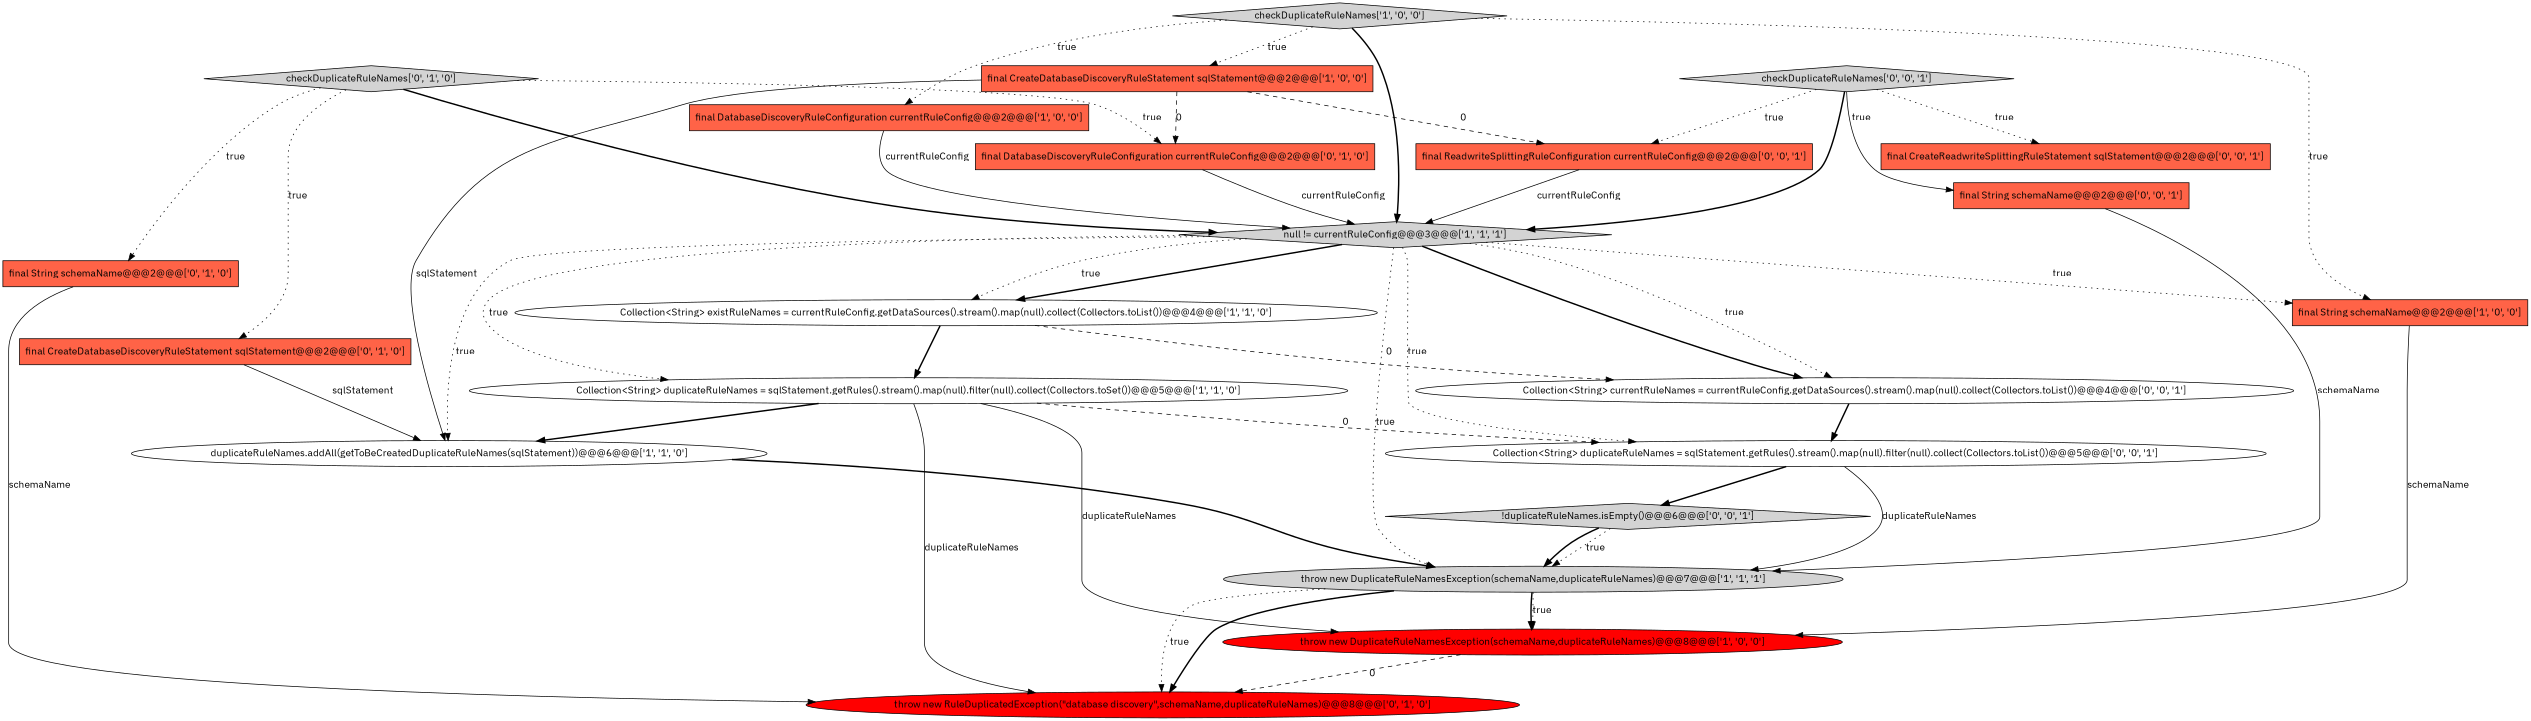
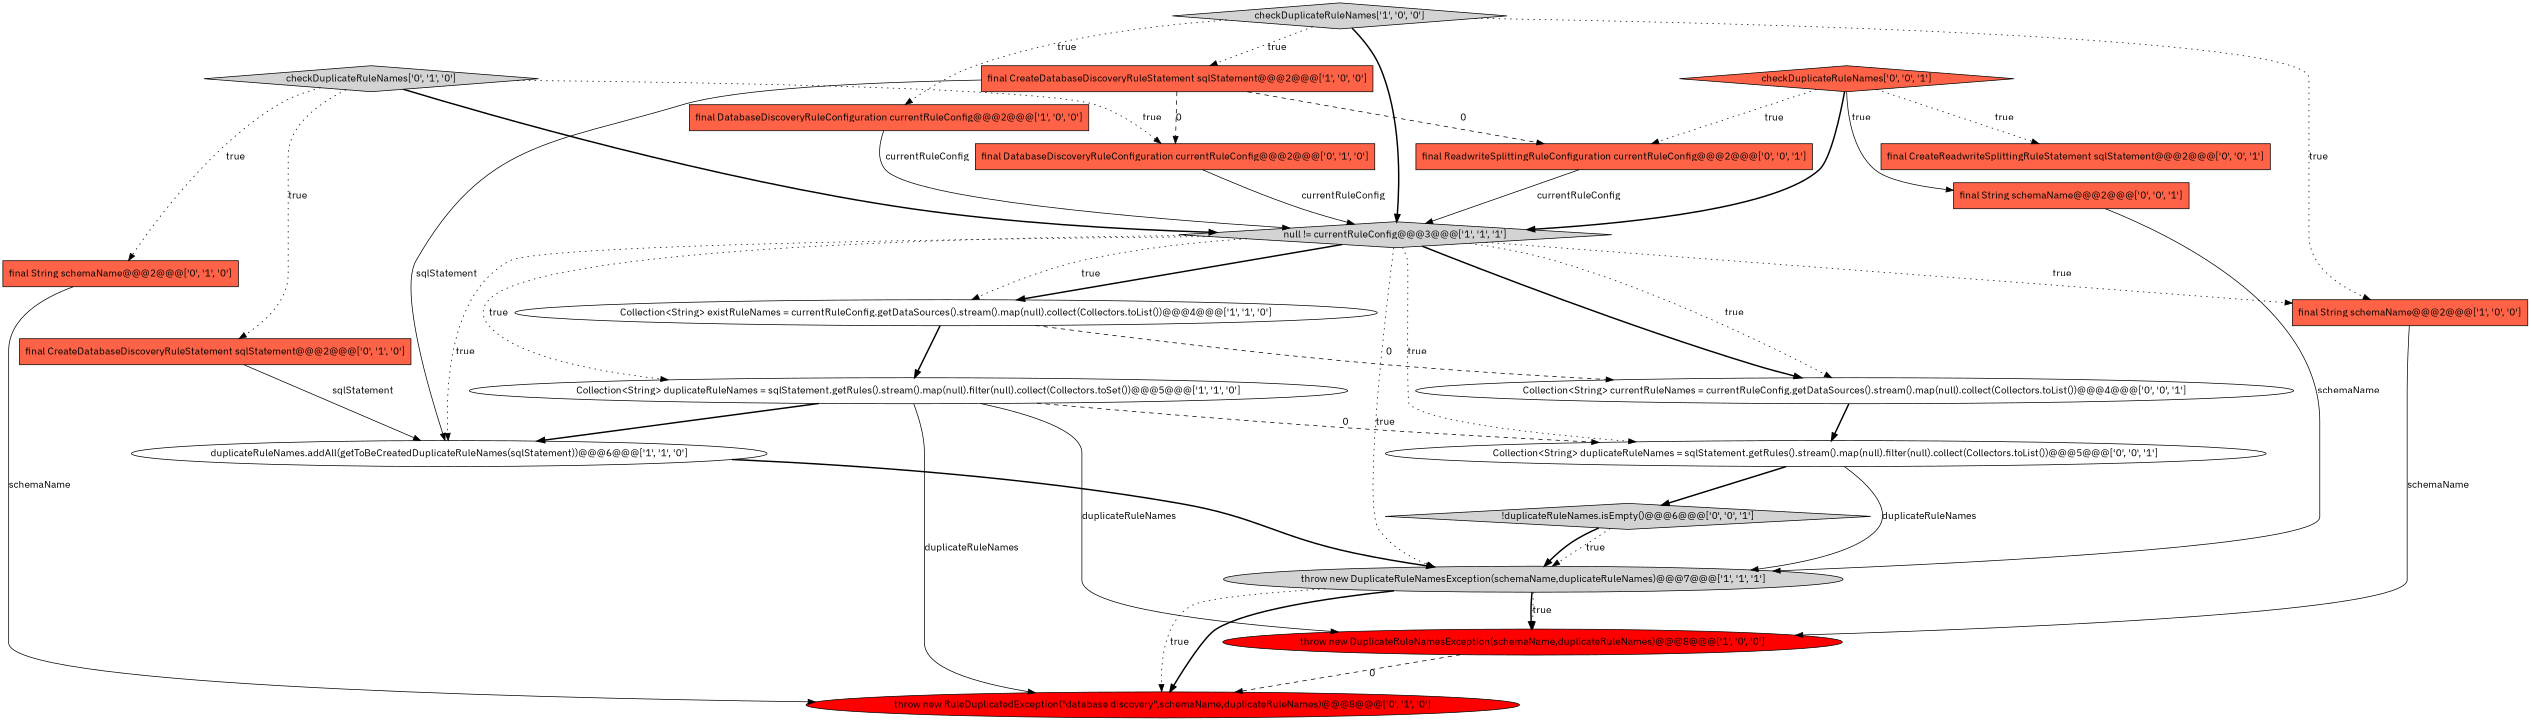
  digraph {
    fontname="IBM Plex Sans"
    node [fillcolor=tomato fontname="IBM Plex Sans" shape=box style=filled]
    edge [fontname="IBM Plex Sans" style=dotted]
    n1 [fillcolor=lightgray label="checkDuplicateRuleNames['1', '0', '0']" shape=diamond]
    n2 [fillcolor=lightgray label="null != currentRuleConfig@@@3@@@['1', '1', '1']" shape=diamond]
    n3 [label="final String schemaName@@@2@@@['1', '0', '0']"]
    n4 [label="final CreateDatabaseDiscoveryRuleStatement sqlStatement@@@2@@@['1', '0', '0']"]
    n5 [label="final DatabaseDiscoveryRuleConfiguration currentRuleConfig@@@2@@@['1', '0', '0']"]
    n6 [fillcolor=white label="Collection<String> duplicateRuleNames = sqlStatement.getRules().stream().map(null).filter(null).collect(Collectors.toSet())@@@5@@@['1', '1', '0']" shape=ellipse]
    n7 [fillcolor=white label="duplicateRuleNames.addAll(getToBeCreatedDuplicateRuleNames(sqlStatement))@@@6@@@['1', '1', '0']" shape=ellipse]
    n8 [fillcolor=white label="Collection<String> existRuleNames = currentRuleConfig.getDataSources().stream().map(null).collect(Collectors.toList())@@@4@@@['1', '1', '0']" shape=ellipse]
    n9 [fillcolor=white label="Collection<String> currentRuleNames = currentRuleConfig.getDataSources().stream().map(null).collect(Collectors.toList())@@@4@@@['0', '0', '1']" shape=ellipse]
    n10 [fillcolor=white label="Collection<String> duplicateRuleNames = sqlStatement.getRules().stream().map(null).filter(null).collect(Collectors.toList())@@@5@@@['0', '0', '1']" shape=ellipse]
    n11 [fillcolor=lightgray label="throw new DuplicateRuleNamesException(schemaName,duplicateRuleNames)@@@7@@@['1', '1', '1']" shape=ellipse]
    n12 [fillcolor=red label="throw new DuplicateRuleNamesException(schemaName,duplicateRuleNames)@@@8@@@['1', '0', '0']" shape=ellipse]
    n13 [label="final ReadwriteSplittingRuleConfiguration currentRuleConfig@@@2@@@['0', '0', '1']"]
    n14 [label="final DatabaseDiscoveryRuleConfiguration currentRuleConfig@@@2@@@['0', '1', '0']"]
    n15 [label="final CreateReadwriteSplittingRuleStatement sqlStatement@@@2@@@['0', '0', '1']"]
    n16 [fillcolor=red label="throw new RuleDuplicatedException(\"database discovery\",schemaName,duplicateRuleNames)@@@8@@@['0', '1', '0']" shape=ellipse]
    n17 [fillcolor=lightgray label="!duplicateRuleNames.isEmpty()@@@6@@@['0', '0', '1']" shape=diamond]
    n18 [label="final String schemaName@@@2@@@['0', '1', '0']"]
    n19 [fillcolor=lightgray label="checkDuplicateRuleNames['0', '1', '0']" shape=diamond]
    n20 [label="final CreateDatabaseDiscoveryRuleStatement sqlStatement@@@2@@@['0', '1', '0']"]
-   n21 [fillcolor=lightgray label="checkDuplicateRuleNames['0', '0', '1']" shape=diamond]
+   n21 [label="checkDuplicateRuleNames['0', '0', '1']" shape=diamond]
    n22 [label="final String schemaName@@@2@@@['0', '0', '1']"]
    n1 -> n2 [style=bold]
    n1 -> n3 [label=true]
    n1 -> n4 [label=true]
    n1 -> n5 [label=true]
    n2 -> n3 [label=true]
    n2 -> n6 [label=true]
    n2 -> n7 [label=true]
    n2 -> n8 [style=bold]
    n2 -> n8 [label=true]
    n2 -> n9 [label=true]
    n2 -> n9 [style=bold]
    n2 -> n10 [label=true]
    n2 -> n11 [label=true]
    n3 -> n12 [label=schemaName style=solid]
    n4 -> n7 [label=sqlStatement style=solid]
    n4 -> n13 [label=0 style=dashed]
    n4 -> n14 [label=0 style=dashed]
    n5 -> n2 [label=currentRuleConfig style=solid]
    n6 -> n7 [style=bold]
    n6 -> n10 [label=0 style=dashed]
    n6 -> n12 [label=duplicateRuleNames style=solid]
    n6 -> n16 [label=duplicateRuleNames style=solid]
    n7 -> n11 [style=bold]
    n8 -> n6 [style=bold]
    n8 -> n9 [label=0 style=dashed]
    n9 -> n10 [style=bold]
    n10 -> n11 [label=duplicateRuleNames style=solid]
    n10 -> n17 [style=bold]
    n11 -> n12 [style=bold]
    n11 -> n12 [label=true]
    n11 -> n16 [label=true]
    n11 -> n16 [style=bold]
    n12 -> n16 [label=0 style=dashed]
    n13 -> n2 [label=currentRuleConfig style=solid]
    n14 -> n2 [label=currentRuleConfig style=solid]
    n17 -> n11 [label=true]
    n17 -> n11 [style=bold]
    n18 -> n16 [label=schemaName style=solid]
    n19 -> n2 [style=bold]
    n19 -> n14 [label=true]
    n19 -> n18 [label=true]
    n19 -> n20 [label=true]
    n20 -> n7 [label=sqlStatement style=solid]
    n21 -> n2 [style=bold]
    n21 -> n13 [label=true]
    n21 -> n15 [label=true]
    n21 -> n22 [label=true style=solid]
    n22 -> n11 [label=schemaName style=solid]
  }
